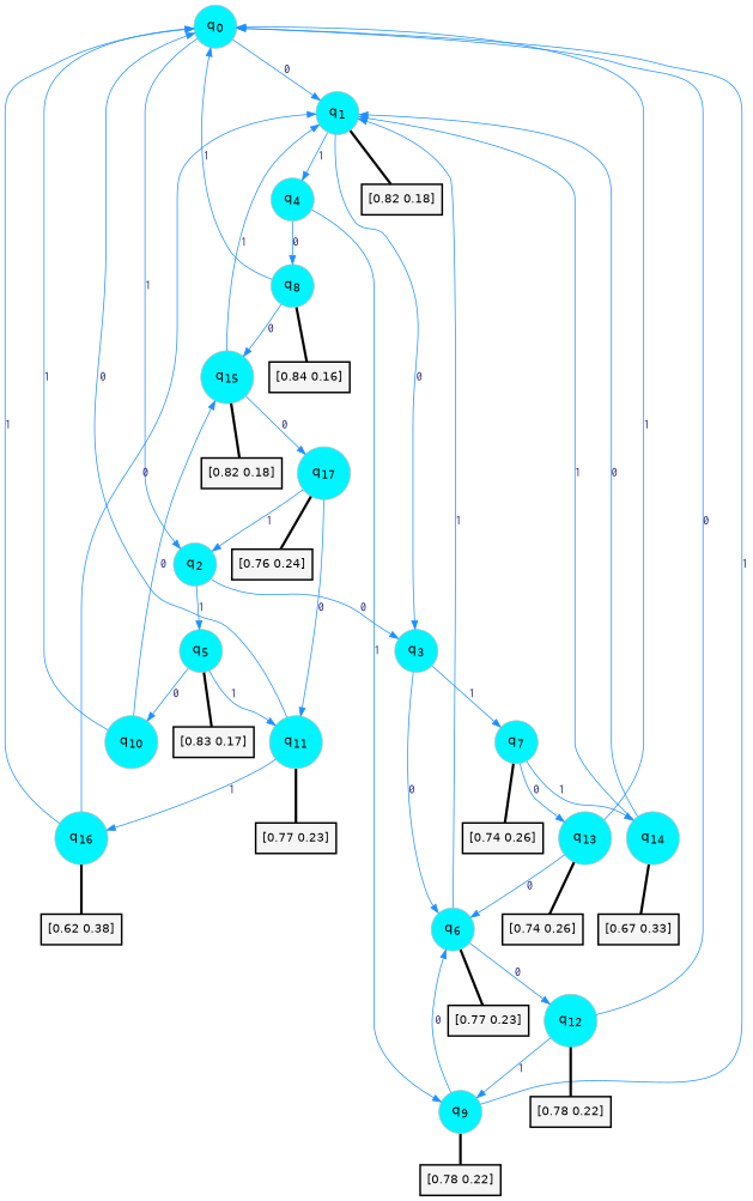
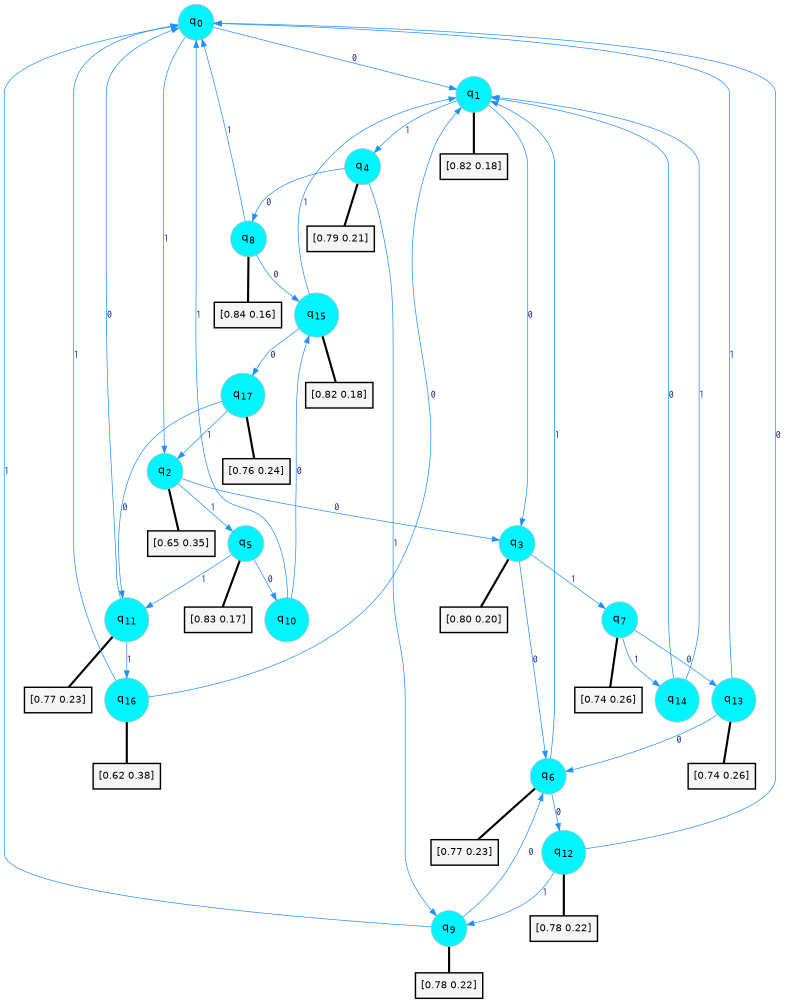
  digraph {
    rankdir=TD
    node [color=gray fillcolor=turquoise1 fontcolor=black fontname=Helvetica fontsize=16 fontweight=bold shape=circle style=filled]
    edge [arrowsize=1 color=dodgerblue1 fontcolor=midnightblue fontname=courier fontweight=bold penwidth=1 style=solid weight=20]
    n1 [label=<q<SUB>0</SUB>>]
    n2 [label=<q<SUB>1</SUB>>]
    n3 [label=<q<SUB>2</SUB>>]
    n4 [label=<q<SUB>3</SUB>>]
    n5 [label=<q<SUB>4</SUB>>]
    n6 [color=black fillcolor=whitesmoke fontsize=14 label="[0.82 0.18]" penwidth=2 shape=box]
    n7 [label=<q<SUB>5</SUB>>]
+   n8 [color=black fillcolor=whitesmoke fontsize=14 label="[0.65 0.35]" penwidth=2 shape=box]
    n9 [label=<q<SUB>6</SUB>>]
    n10 [label=<q<SUB>7</SUB>>]
+   n11 [color=black fillcolor=whitesmoke fontsize=14 label="[0.80 0.20]" penwidth=2 shape=box]
    n12 [label=<q<SUB>8</SUB>>]
    n13 [label=<q<SUB>9</SUB>>]
+   n14 [color=black fillcolor=whitesmoke fontsize=14 label="[0.79 0.21]" penwidth=2 shape=box]
    n15 [label=<q<SUB>10</SUB>>]
    n16 [label=<q<SUB>11</SUB>>]
    n17 [color=black fillcolor=whitesmoke fontsize=14 label="[0.83 0.17]" penwidth=2 shape=box]
    n18 [label=<q<SUB>12</SUB>>]
    n19 [color=black fillcolor=whitesmoke fontsize=14 label="[0.77 0.23]" penwidth=2 shape=box]
    n20 [label=<q<SUB>13</SUB>>]
    n21 [label=<q<SUB>14</SUB>>]
    n22 [color=black fillcolor=whitesmoke fontsize=14 label="[0.74 0.26]" penwidth=2 shape=box]
    n23 [label=<q<SUB>15</SUB>>]
    n24 [color=black fillcolor=whitesmoke fontsize=14 label="[0.84 0.16]" penwidth=2 shape=box]
    n25 [color=black fillcolor=whitesmoke fontsize=14 label="[0.78 0.22]" penwidth=2 shape=box]
    n26 [label=<q<SUB>16</SUB>>]
    n27 [color=black fillcolor=whitesmoke fontsize=14 label="[0.77 0.23]" penwidth=2 shape=box]
    n28 [color=black fillcolor=whitesmoke fontsize=14 label="[0.78 0.22]" penwidth=2 shape=box]
    n29 [color=black fillcolor=whitesmoke fontsize=14 label="[0.74 0.26]" penwidth=2 shape=box]
-   n30 [color=black fillcolor=whitesmoke fontsize=14 label="[0.67 0.33]" penwidth=2 shape=box]
    n31 [label=<q<SUB>17</SUB>>]
    n32 [color=black fillcolor=whitesmoke fontsize=14 label="[0.82 0.18]" penwidth=2 shape=box]
    n33 [color=black fillcolor=whitesmoke fontsize=14 label="[0.62 0.38]" penwidth=2 shape=box]
    n34 [color=black fillcolor=whitesmoke fontsize=14 label="[0.76 0.24]" penwidth=2 shape=box]
    n1 -> n2 [label=0]
    n1 -> n3 [label=1]
    n2 -> n4 [label=0]
    n2 -> n5 [label=1]
    n2 -> n6 [arrowhead=none color=black penwidth=3]
    n3 -> n4 [label=0]
    n3 -> n7 [label=1]
+   n3 -> n8 [arrowhead=none color=black penwidth=3]
    n4 -> n9 [label=0]
    n4 -> n10 [label=1]
+   n4 -> n11 [arrowhead=none color=black penwidth=3]
    n5 -> n12 [label=0]
    n5 -> n13 [label=1]
+   n5 -> n14 [arrowhead=none color=black penwidth=3]
    n7 -> n15 [label=0]
    n7 -> n16 [label=1]
    n7 -> n17 [arrowhead=none color=black penwidth=3]
    n9 -> n2 [label=1]
    n9 -> n18 [label=0]
    n9 -> n19 [arrowhead=none color=black penwidth=3]
    n10 -> n20 [label=0]
    n10 -> n21 [label=1]
    n10 -> n22 [arrowhead=none color=black penwidth=3]
    n12 -> n1 [label=1]
    n12 -> n23 [label=0]
    n12 -> n24 [arrowhead=none color=black penwidth=3]
    n13 -> n1 [label=1]
    n13 -> n9 [label=0]
    n13 -> n25 [arrowhead=none color=black penwidth=3]
    n15 -> n1 [label=1]
    n15 -> n23 [label=0]
    n16 -> n1 [label=0]
    n16 -> n26 [label=1]
    n16 -> n27 [arrowhead=none color=black penwidth=3]
    n18 -> n1 [label=0]
    n18 -> n13 [label=1]
    n18 -> n28 [arrowhead=none color=black penwidth=3]
    n20 -> n1 [label=1]
    n20 -> n9 [label=0]
    n20 -> n29 [arrowhead=none color=black penwidth=3]
    n21 -> n2 [label=0]
    n21 -> n2 [label=1]
-   n21 -> n30 [arrowhead=none color=black penwidth=3]
    n23 -> n2 [label=1]
    n23 -> n31 [label=0]
    n23 -> n32 [arrowhead=none color=black penwidth=3]
    n26 -> n1 [label=1]
    n26 -> n2 [label=0]
    n26 -> n33 [arrowhead=none color=black penwidth=3]
    n31 -> n3 [label=1]
    n31 -> n16 [label=0]
    n31 -> n34 [arrowhead=none color=black penwidth=3]
  }
